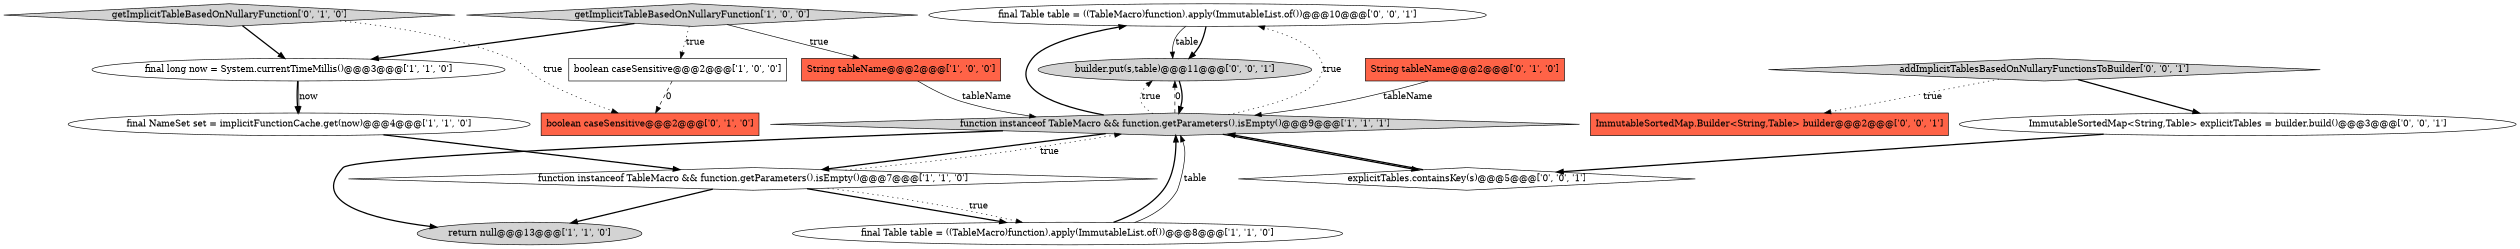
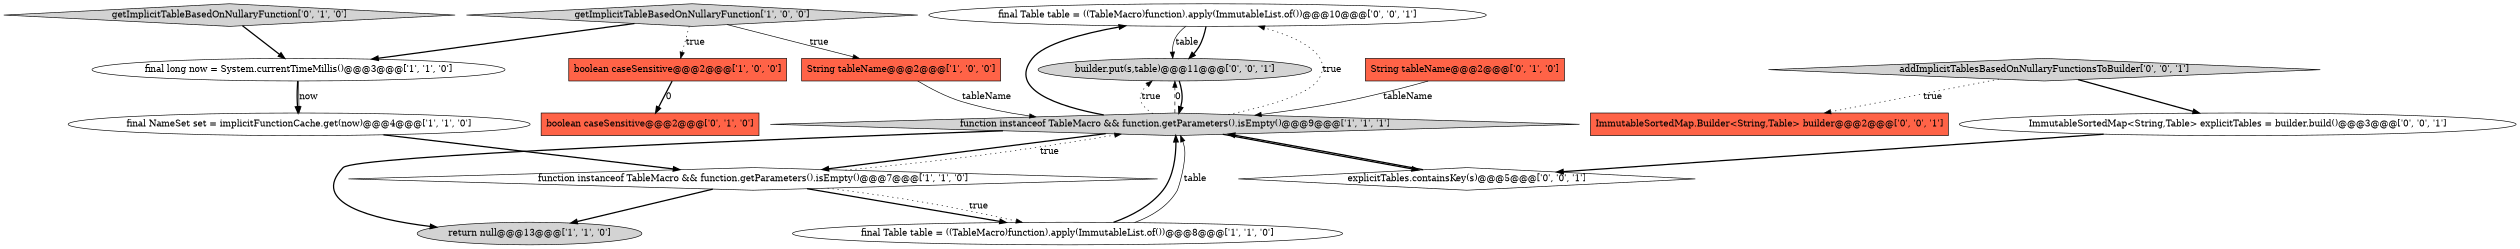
  digraph {
    node [fillcolor=white shape=ellipse style=filled]
    edge [style=bold]
    n1 [label="final Table table = ((TableMacro)function).apply(ImmutableList.of())@@@10@@@['0', '0', '1']"]
    n2 [fillcolor=lightgray label="builder.put(s,table)@@@11@@@['0', '0', '1']"]
    n3 [fillcolor=lightgray label="function instanceof TableMacro && function.getParameters().isEmpty()@@@9@@@['1', '1', '1']" shape=diamond]
    n4 [label="final NameSet set = implicitFunctionCache.get(now)@@@4@@@['1', '1', '0']"]
    n5 [label="function instanceof TableMacro && function.getParameters().isEmpty()@@@7@@@['1', '1', '0']" shape=diamond]
    n6 [fillcolor=lightgray label="return null@@@13@@@['1', '1', '0']"]
    n7 [label="final Table table = ((TableMacro)function).apply(ImmutableList.of())@@@8@@@['1', '1', '0']"]
    n8 [label="explicitTables.containsKey(s)@@@5@@@['0', '0', '1']" shape=diamond]
    n9 [label="ImmutableSortedMap<String,Table> explicitTables = builder.build()@@@3@@@['0', '0', '1']"]
-   n10 [label="boolean caseSensitive@@@2@@@['1', '0', '0']" shape=box]
+   n10 [fillcolor=tomato label="boolean caseSensitive@@@2@@@['1', '0', '0']" shape=box]
    n11 [fillcolor=tomato label="boolean caseSensitive@@@2@@@['0', '1', '0']" shape=box]
    n12 [fillcolor=lightgray label="getImplicitTableBasedOnNullaryFunction['0', '1', '0']" shape=diamond]
    n13 [label="final long now = System.currentTimeMillis()@@@3@@@['1', '1', '0']"]
    n14 [fillcolor=tomato label="String tableName@@@2@@@['0', '1', '0']" shape=box]
    n15 [fillcolor=tomato label="ImmutableSortedMap.Builder<String,Table> builder@@@2@@@['0', '0', '1']" shape=box]
    n16 [fillcolor=lightgray label="getImplicitTableBasedOnNullaryFunction['1', '0', '0']" shape=diamond]
    n17 [fillcolor=tomato label="String tableName@@@2@@@['1', '0', '0']" shape=box]
    n18 [fillcolor=lightgray label="addImplicitTablesBasedOnNullaryFunctionsToBuilder['0', '0', '1']" shape=diamond]
    n1 -> n2 [label=table style=solid]
    n1 -> n2
    n2 -> n3
    n3 -> n1
    n3 -> n1 [label=true style=dotted]
    n3 -> n2 [label=true style=dotted]
    n3 -> n2 [label=0 style=dashed]
    n3 -> n5
    n3 -> n6
    n3 -> n8
    n4 -> n5
    n5 -> n3 [label=true style=dotted]
    n5 -> n6
    n5 -> n7
    n5 -> n7 [label=true style=dotted]
    n7 -> n3
    n7 -> n3 [label=table style=solid]
    n8 -> n3
    n9 -> n8
-   n10 -> n11 [label=0 style=dashed]
-   n12 -> n11 [label=true style=dotted]
+   n10 -> n11 [label=0]
    n12 -> n13
    n13 -> n4
    n13 -> n4 [label=now style=solid]
    n14 -> n3 [label=tableName style=solid]
    n16 -> n10 [label=true style=dotted]
    n16 -> n13
    n16 -> n17 [label=true style=solid]
    n17 -> n3 [label=tableName style=solid]
    n18 -> n9
    n18 -> n15 [label=true style=dotted]
  }
